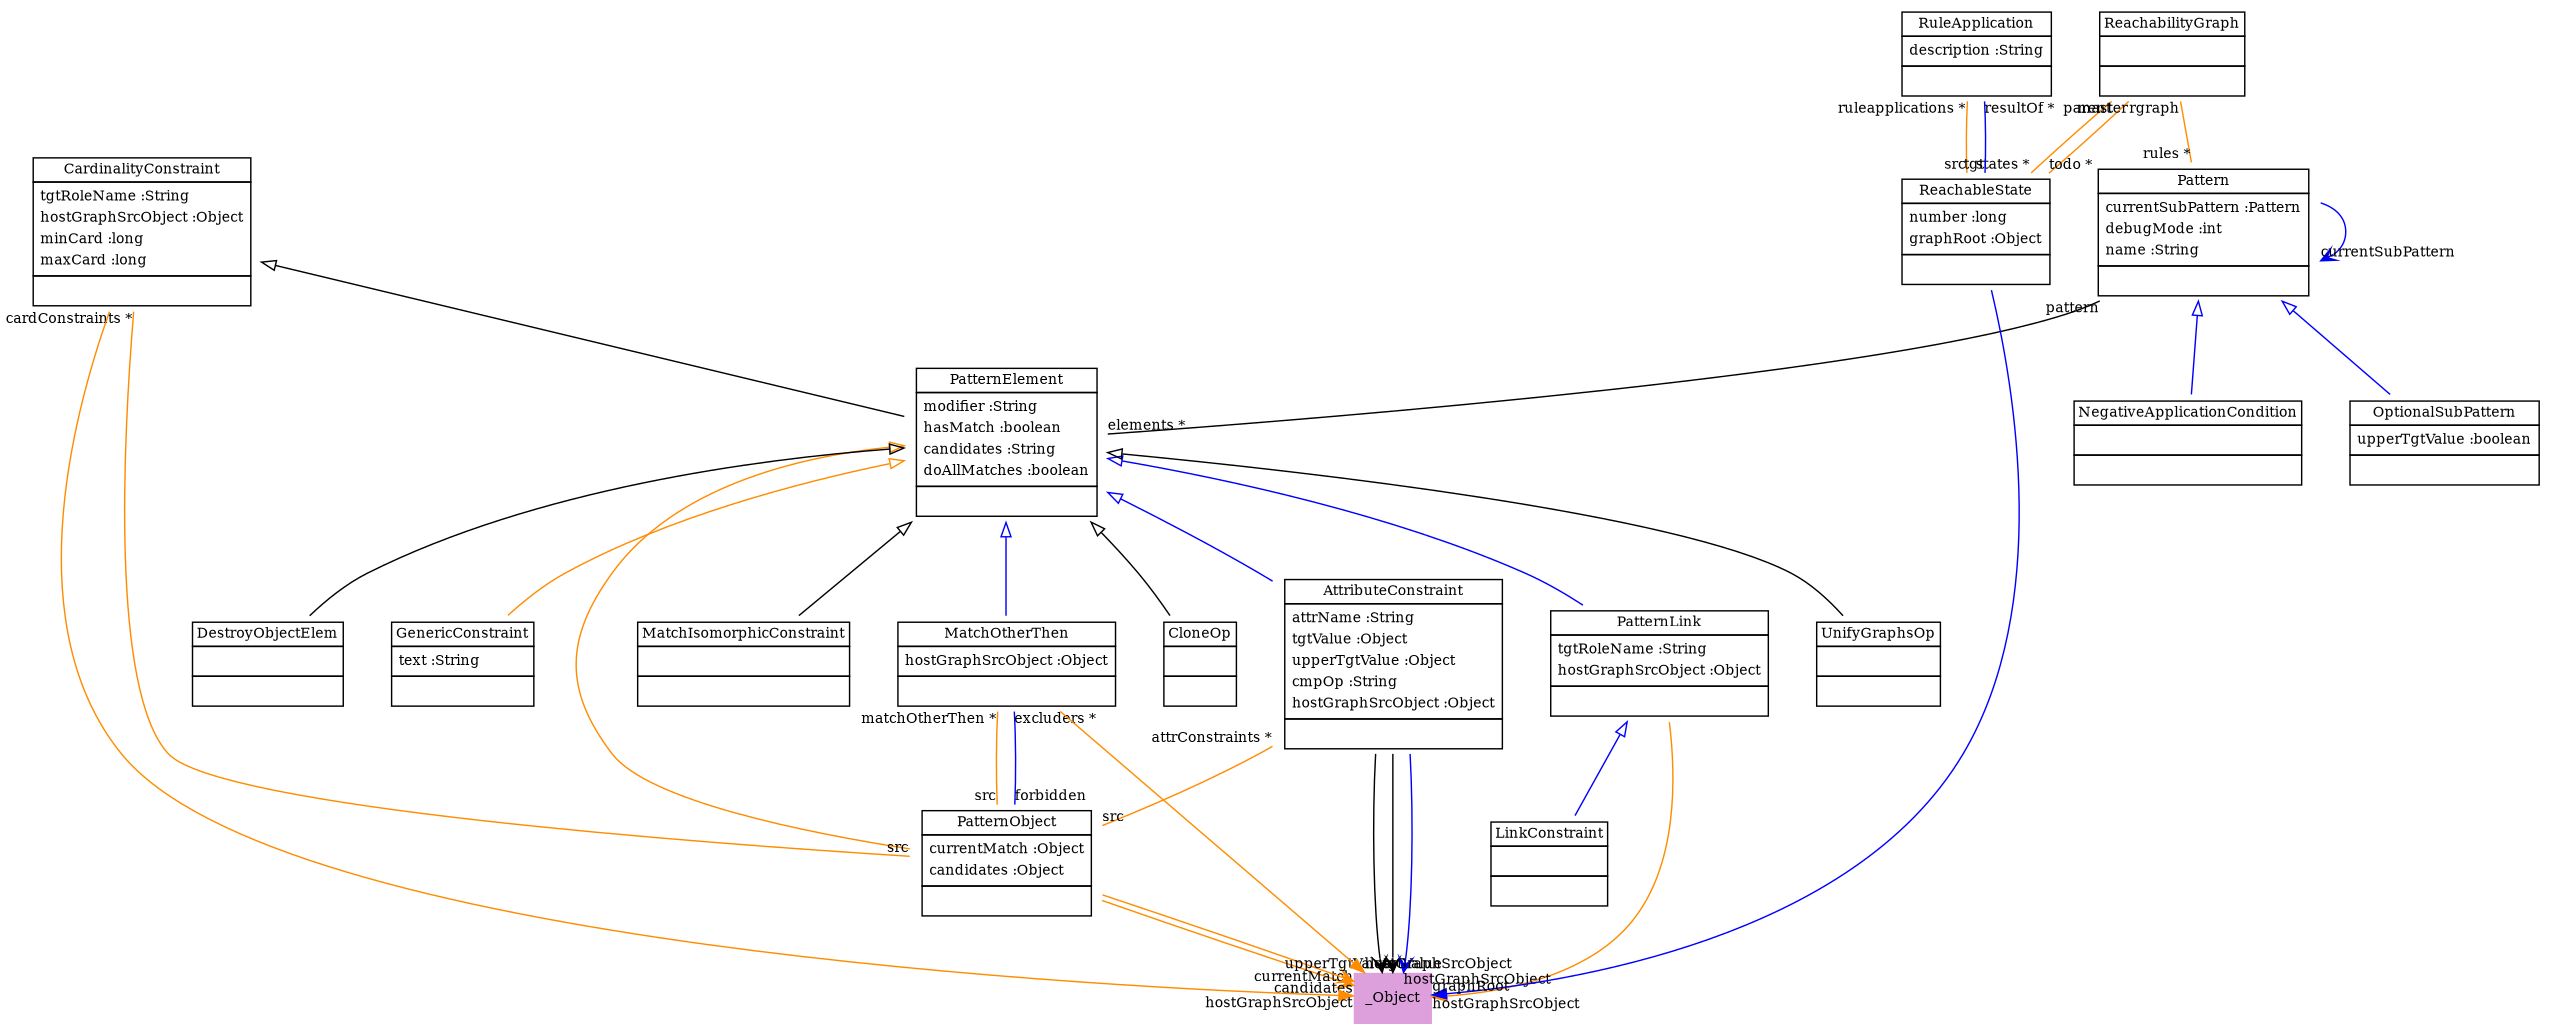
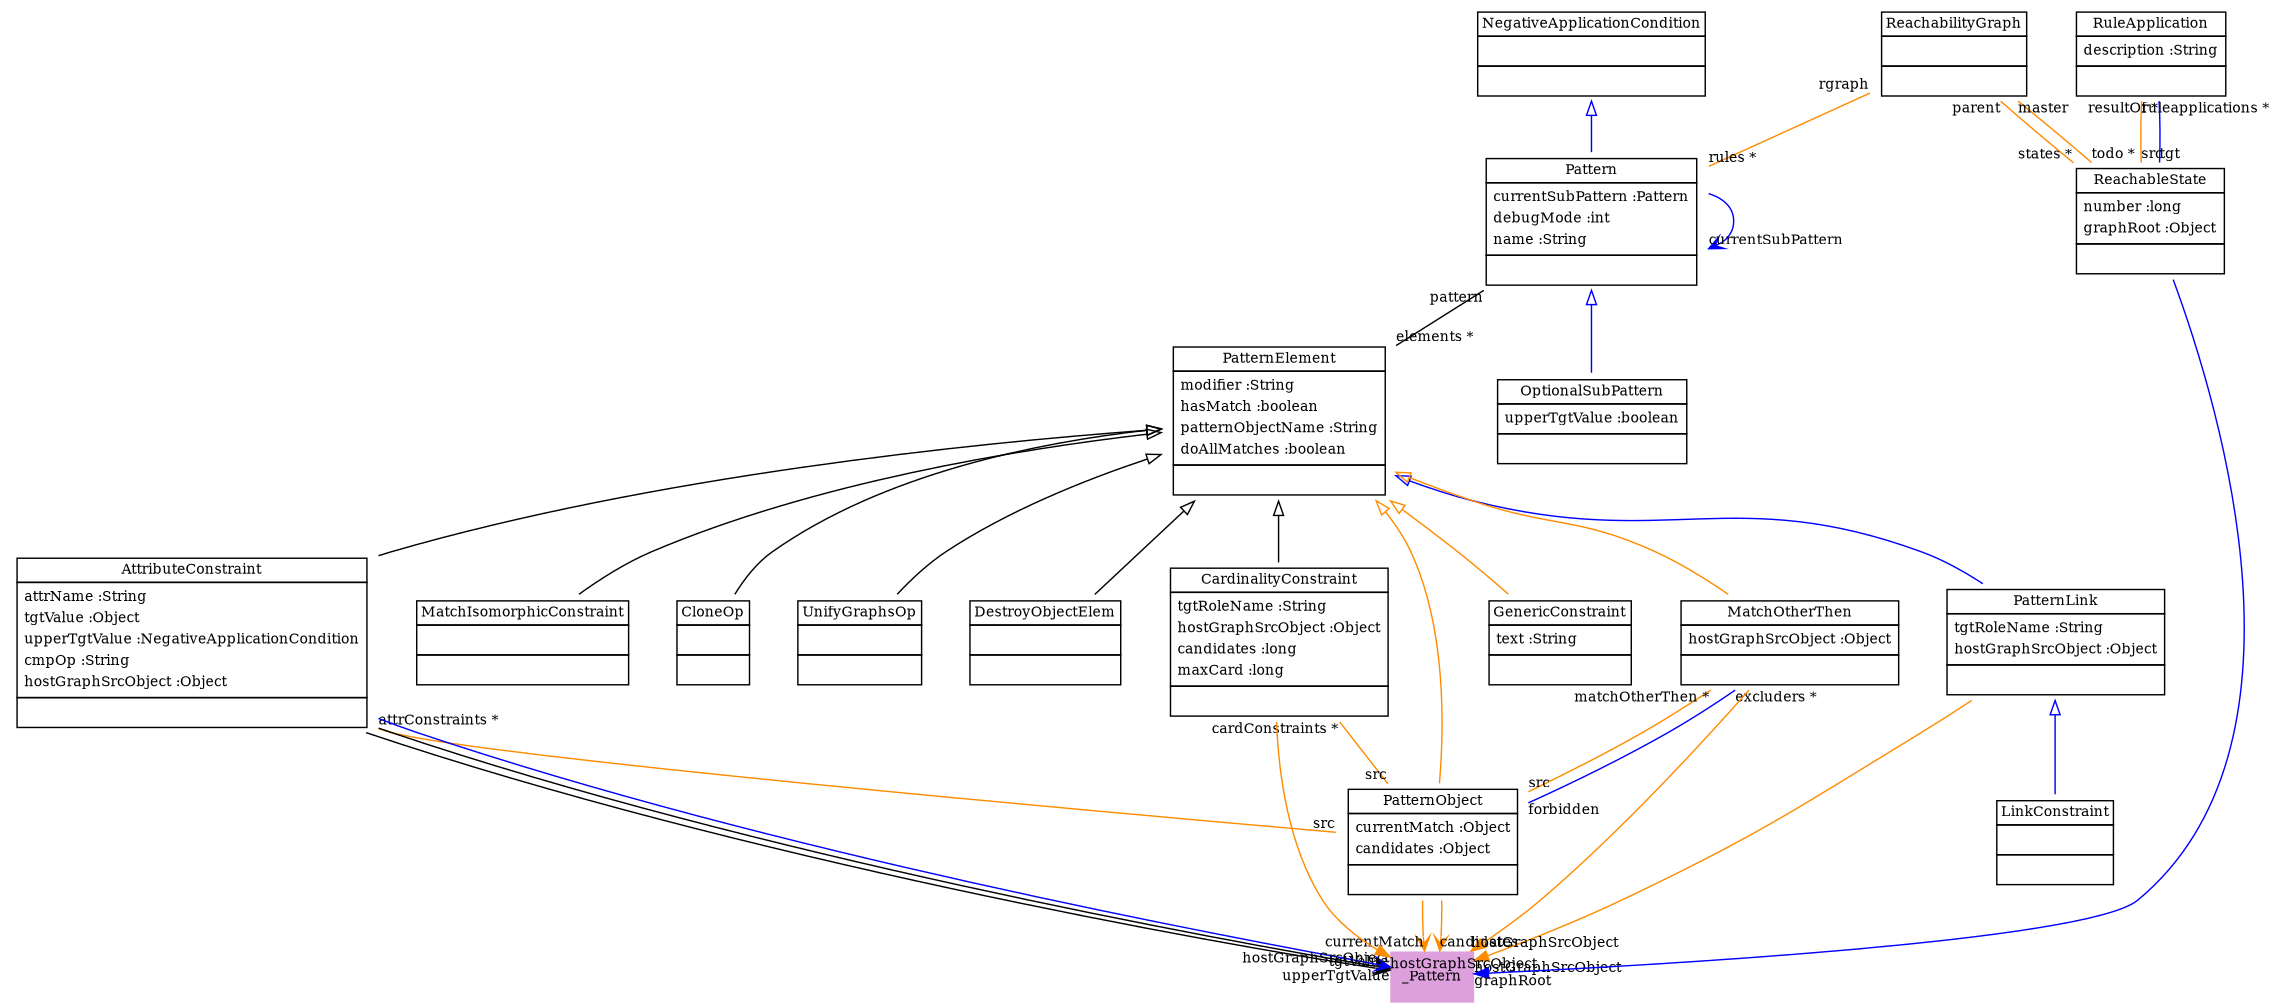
  digraph {
    node [fontsize=10 shape=none]
    edge [color=darkorange fontsize=10]
-   n1 [label=<<table border='0' cellborder='1' cellspacing='0'> <tr> <td HREF="../src/PatternElement.java">PatternElement</td> </tr> <tr><td><table border='0' cellborder='0' cellspacing='0'> <tr><td align='left'>modifier :String</td></tr> <tr><td align='left'>hasMatch :boolean</td></tr> <tr><td align='left'>candidates :String</td></tr> <tr><td align='left'>doAllMatches :boolean</td></tr>  </table></td></tr> <tr><td><table border='0' cellborder='0' cellspacing='0'> <tr><td> </td></tr> </table></td></tr> </table>>]
+   n1 [label=<<table border='0' cellborder='1' cellspacing='0'> <tr> <td HREF="../src/PatternElement.java">PatternElement</td> </tr> <tr><td><table border='0' cellborder='0' cellspacing='0'> <tr><td align='left'>modifier :String</td></tr> <tr><td align='left'>hasMatch :boolean</td></tr> <tr><td align='left'>patternObjectName :String</td></tr> <tr><td align='left'>doAllMatches :boolean</td></tr>  </table></td></tr> <tr><td><table border='0' cellborder='0' cellspacing='0'> <tr><td> </td></tr> </table></td></tr> </table>>]
    n2 [label=<<table border='0' cellborder='1' cellspacing='0'> <tr> <td HREF="../src/PatternObject.java">PatternObject</td> </tr> <tr><td><table border='0' cellborder='0' cellspacing='0'> <tr><td align='left'>currentMatch :Object</td></tr> <tr><td align='left'>candidates :Object</td></tr>  </table></td></tr> <tr><td><table border='0' cellborder='0' cellspacing='0'> <tr><td> </td></tr> </table></td></tr> </table>>]
    n3 [label=<<table border='0' cellborder='1' cellspacing='0'> <tr> <td HREF="../src/PatternLink.java">PatternLink</td> </tr> <tr><td><table border='0' cellborder='0' cellspacing='0'> <tr><td align='left'>tgtRoleName :String</td></tr> <tr><td align='left'>hostGraphSrcObject :Object</td></tr>  </table></td></tr> <tr><td><table border='0' cellborder='0' cellspacing='0'> <tr><td> </td></tr> </table></td></tr> </table>>]
-   n4 [label=<<table border='0' cellborder='1' cellspacing='0'> <tr> <td HREF="../src/AttributeConstraint.java">AttributeConstraint</td> </tr> <tr><td><table border='0' cellborder='0' cellspacing='0'> <tr><td align='left'>attrName :String</td></tr> <tr><td align='left'>tgtValue :Object</td></tr> <tr><td align='left'>upperTgtValue :Object</td></tr> <tr><td align='left'>cmpOp :String</td></tr> <tr><td align='left'>hostGraphSrcObject :Object</td></tr>  </table></td></tr> <tr><td><table border='0' cellborder='0' cellspacing='0'> <tr><td> </td></tr> </table></td></tr> </table>>]
+   n4 [label=<<table border='0' cellborder='1' cellspacing='0'> <tr> <td HREF="../src/AttributeConstraint.java">AttributeConstraint</td> </tr> <tr><td><table border='0' cellborder='0' cellspacing='0'> <tr><td align='left'>attrName :String</td></tr> <tr><td align='left'>tgtValue :Object</td></tr> <tr><td align='left'>upperTgtValue :NegativeApplicationCondition</td></tr> <tr><td align='left'>cmpOp :String</td></tr> <tr><td align='left'>hostGraphSrcObject :Object</td></tr>  </table></td></tr> <tr><td><table border='0' cellborder='0' cellspacing='0'> <tr><td> </td></tr> </table></td></tr> </table>>]
    n5 [label=<<table border='0' cellborder='1' cellspacing='0'> <tr> <td HREF="../src/MatchIsomorphicConstraint.java">MatchIsomorphicConstraint</td> </tr> <tr><td><table border='0' cellborder='0' cellspacing='0'> <tr><td> </td></tr> </table></td></tr> <tr><td><table border='0' cellborder='0' cellspacing='0'> <tr><td> </td></tr> </table></td></tr> </table>>]
    n6 [label=<<table border='0' cellborder='1' cellspacing='0'> <tr> <td HREF="../src/CloneOp.java">CloneOp</td> </tr> <tr><td><table border='0' cellborder='0' cellspacing='0'> <tr><td> </td></tr> </table></td></tr> <tr><td><table border='0' cellborder='0' cellspacing='0'> <tr><td> </td></tr> </table></td></tr> </table>>]
    n7 [label=<<table border='0' cellborder='1' cellspacing='0'> <tr> <td HREF="../src/UnifyGraphsOp.java">UnifyGraphsOp</td> </tr> <tr><td><table border='0' cellborder='0' cellspacing='0'> <tr><td> </td></tr> </table></td></tr> <tr><td><table border='0' cellborder='0' cellspacing='0'> <tr><td> </td></tr> </table></td></tr> </table>>]
    n8 [label=<<table border='0' cellborder='1' cellspacing='0'> <tr> <td HREF="../src/DestroyObjectElem.java">DestroyObjectElem</td> </tr> <tr><td><table border='0' cellborder='0' cellspacing='0'> <tr><td> </td></tr> </table></td></tr> <tr><td><table border='0' cellborder='0' cellspacing='0'> <tr><td> </td></tr> </table></td></tr> </table>>]
-   n9 [label=<<table border='0' cellborder='1' cellspacing='0'> <tr> <td HREF="../src/CardinalityConstraint.java">CardinalityConstraint</td> </tr> <tr><td><table border='0' cellborder='0' cellspacing='0'> <tr><td align='left'>tgtRoleName :String</td></tr> <tr><td align='left'>hostGraphSrcObject :Object</td></tr> <tr><td align='left'>minCard :long</td></tr> <tr><td align='left'>maxCard :long</td></tr>  </table></td></tr> <tr><td><table border='0' cellborder='0' cellspacing='0'> <tr><td> </td></tr> </table></td></tr> </table>>]
+   n9 [label=<<table border='0' cellborder='1' cellspacing='0'> <tr> <td HREF="../src/CardinalityConstraint.java">CardinalityConstraint</td> </tr> <tr><td><table border='0' cellborder='0' cellspacing='0'> <tr><td align='left'>tgtRoleName :String</td></tr> <tr><td align='left'>hostGraphSrcObject :Object</td></tr> <tr><td align='left'>candidates :long</td></tr> <tr><td align='left'>maxCard :long</td></tr>  </table></td></tr> <tr><td><table border='0' cellborder='0' cellspacing='0'> <tr><td> </td></tr> </table></td></tr> </table>>]
    n10 [label=<<table border='0' cellborder='1' cellspacing='0'> <tr> <td HREF="../src/MatchOtherThen.java">MatchOtherThen</td> </tr> <tr><td><table border='0' cellborder='0' cellspacing='0'> <tr><td align='left'>hostGraphSrcObject :Object</td></tr>  </table></td></tr> <tr><td><table border='0' cellborder='0' cellspacing='0'> <tr><td> </td></tr> </table></td></tr> </table>>]
    n11 [label=<<table border='0' cellborder='1' cellspacing='0'> <tr> <td HREF="../src/GenericConstraint.java">GenericConstraint</td> </tr> <tr><td><table border='0' cellborder='0' cellspacing='0'> <tr><td align='left'>text :String</td></tr>  </table></td></tr> <tr><td><table border='0' cellborder='0' cellspacing='0'> <tr><td> </td></tr> </table></td></tr> </table>>]
    n12 [label=<<table border='0' cellborder='1' cellspacing='0'> <tr> <td HREF="../src/Pattern.java">Pattern</td> </tr> <tr><td><table border='0' cellborder='0' cellspacing='0'> <tr><td align='left'>currentSubPattern :Pattern</td></tr> <tr><td align='left'>debugMode :int</td></tr> <tr><td align='left'>name :String</td></tr>  </table></td></tr> <tr><td><table border='0' cellborder='0' cellspacing='0'> <tr><td> </td></tr> </table></td></tr> </table>>]
    n13 [label=<<table border='0' cellborder='1' cellspacing='0'> <tr> <td HREF="../src/NegativeApplicationCondition.java">NegativeApplicationCondition</td> </tr> <tr><td><table border='0' cellborder='0' cellspacing='0'> <tr><td> </td></tr> </table></td></tr> <tr><td><table border='0' cellborder='0' cellspacing='0'> <tr><td> </td></tr> </table></td></tr> </table>>]
    n14 [label=<<table border='0' cellborder='1' cellspacing='0'> <tr> <td HREF="../src/OptionalSubPattern.java">OptionalSubPattern</td> </tr> <tr><td><table border='0' cellborder='0' cellspacing='0'> <tr><td align='left'>upperTgtValue :boolean</td></tr>  </table></td></tr> <tr><td><table border='0' cellborder='0' cellspacing='0'> <tr><td> </td></tr> </table></td></tr> </table>>]
-   _Object [fillcolor=plum style=filled]
+   _Object [fillcolor=plum style=filled label=_Pattern]
    n16 [label=<<table border='0' cellborder='1' cellspacing='0'> <tr> <td HREF="../src/LinkConstraint.java">LinkConstraint</td> </tr> <tr><td><table border='0' cellborder='0' cellspacing='0'> <tr><td> </td></tr> </table></td></tr> <tr><td><table border='0' cellborder='0' cellspacing='0'> <tr><td> </td></tr> </table></td></tr> </table>>]
    n17 [label=<<table border='0' cellborder='1' cellspacing='0'> <tr> <td HREF="../src/ReachabilityGraph.java">ReachabilityGraph</td> </tr> <tr><td><table border='0' cellborder='0' cellspacing='0'> <tr><td> </td></tr> </table></td></tr> <tr><td><table border='0' cellborder='0' cellspacing='0'> <tr><td> </td></tr> </table></td></tr> </table>>]
    n18 [label=<<table border='0' cellborder='1' cellspacing='0'> <tr> <td HREF="../src/ReachableState.java">ReachableState</td> </tr> <tr><td><table border='0' cellborder='0' cellspacing='0'> <tr><td align='left'>number :long</td></tr> <tr><td align='left'>graphRoot :Object</td></tr>  </table></td></tr> <tr><td><table border='0' cellborder='0' cellspacing='0'> <tr><td> </td></tr> </table></td></tr> </table>>]
    n19 [label=<<table border='0' cellborder='1' cellspacing='0'> <tr> <td HREF="../src/RuleApplication.java">RuleApplication</td> </tr> <tr><td><table border='0' cellborder='0' cellspacing='0'> <tr><td align='left'>description :String</td></tr>  </table></td></tr> <tr><td><table border='0' cellborder='0' cellspacing='0'> <tr><td> </td></tr> </table></td></tr> </table>>]
    n1 -> n2 [arrowtail=empty dir=back]
    n1 -> n3 [arrowtail=empty color=blue dir=back]
-   n1 -> n4 [arrowtail=empty color=blue dir=back]
+   n1 -> n4 [arrowtail=empty color=black dir=back]
    n1 -> n5 [arrowtail=empty color=black dir=back]
    n1 -> n6 [arrowtail=empty color=black dir=back]
    n1 -> n7 [arrowtail=empty color=black dir=back]
    n1 -> n8 [arrowtail=empty color=black dir=back]
-   n9 -> n1 [arrowtail=empty color=black dir=back]
-   n1 -> n10 [arrowtail=empty color=blue dir=back]
+   n1 -> n9 [arrowtail=empty color=black dir=back]
+   n1 -> n10 [arrowtail=empty dir=back]
    n1 -> n11 [arrowtail=empty dir=back]
    n2 -> _Object [arrowhead=vee headlabel=currentMatch]
    n2 -> _Object [arrowhead=vee headlabel=candidates]
    n3 -> _Object [arrowhead=normal headlabel=hostGraphSrcObject]
    n3 -> n16 [arrowtail=empty color=blue dir=back]
    n4 -> n2 [arrowhead=none headlabel=src taillabel="attrConstraints *"]
    n4 -> _Object [arrowhead=vee color=black headlabel=tgtValue]
    n4 -> _Object [arrowhead=vee color=black headlabel=upperTgtValue]
    n4 -> _Object [arrowhead=vee color=blue headlabel=hostGraphSrcObject]
    n9 -> n2 [arrowhead=none headlabel=src taillabel="cardConstraints *"]
    n9 -> _Object [arrowhead=normal headlabel=hostGraphSrcObject]
    n10 -> n2 [arrowhead=none headlabel=src taillabel="matchOtherThen *"]
    n10 -> n2 [arrowhead=none color=blue headlabel=forbidden taillabel="excluders *"]
    n10 -> _Object [arrowhead=normal headlabel=hostGraphSrcObject]
    n12 -> n1 [arrowhead=none color=black headlabel="elements *" taillabel=pattern]
    n12 -> n12 [arrowhead=vee color=blue headlabel=currentSubPattern]
-   n12 -> n13 [arrowtail=empty color=blue dir=back]
+   n13 -> n12 [arrowtail=empty color=blue dir=back]
    n12 -> n14 [arrowtail=empty color=blue dir=back]
    n17 -> n12 [arrowhead=none headlabel="rules *" taillabel=rgraph]
    n17 -> n18 [arrowhead=none headlabel="states *" taillabel=parent]
    n17 -> n18 [arrowhead=none headlabel="todo *" taillabel=master]
    n18 -> _Object [arrowhead=normal color=blue headlabel=graphRoot]
    n19 -> n18 [arrowhead=none headlabel=src taillabel="ruleapplications *"]
    n19 -> n18 [arrowhead=none color=blue headlabel=tgt taillabel="resultOf *"]
  }
